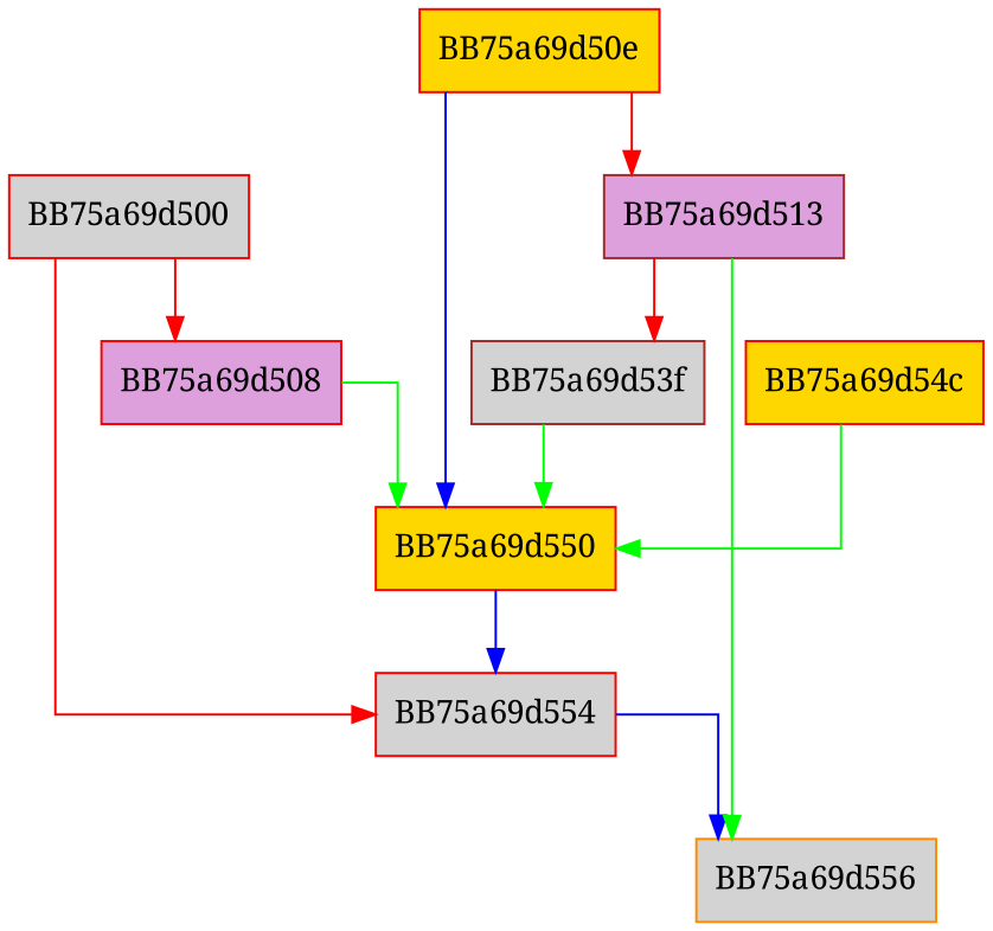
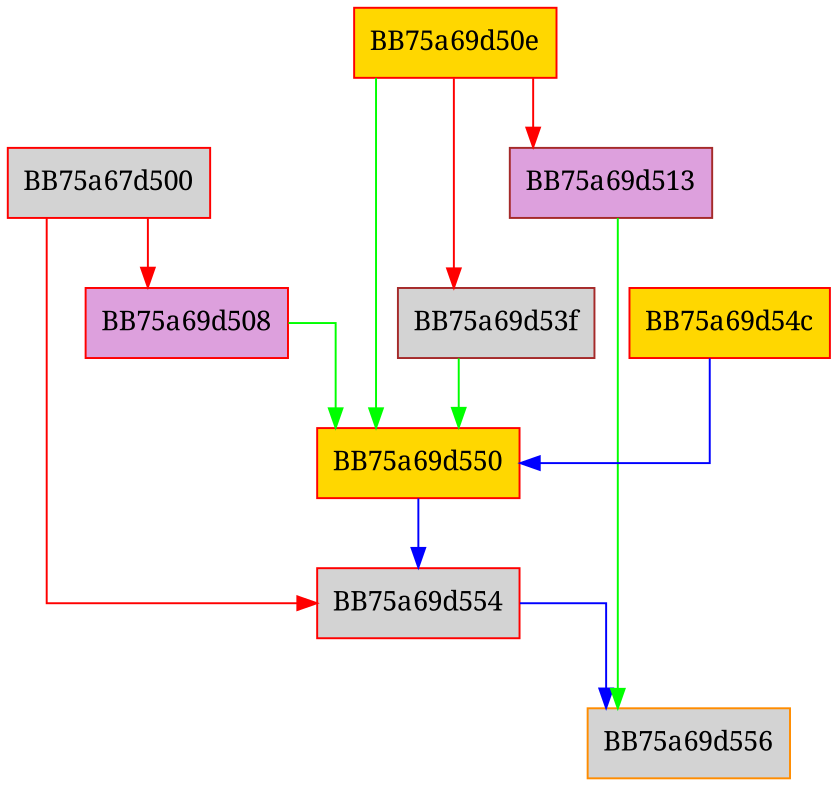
  digraph {
    fontname="Noto Serif"
    splines=ortho
    node [color=red fillcolor=lightgrey fontname="Noto Serif" shape=box style=filled]
    edge [color=red fontname="Noto Serif"]
-   BB75a69d500
+   BB75a69d500 [label=BB75a67d500]
    BB75a69d554
    BB75a69d508 [fillcolor=plum]
    BB75a69d556 [color=darkorange]
    BB75a69d550 [fillcolor=gold]
    BB75a69d50e [fillcolor=gold]
    BB75a69d513 [color=brown fillcolor=plum]
    BB75a69d53f [color=brown]
    BB75a69d54c [fillcolor=gold]
    BB75a69d500 -> BB75a69d554
    BB75a69d500 -> BB75a69d508
    BB75a69d554 -> BB75a69d556 [color=blue]
    BB75a69d508 -> BB75a69d550 [color=green]
    BB75a69d550 -> BB75a69d554 [color=blue]
-   BB75a69d50e -> BB75a69d550 [color=blue]
+   BB75a69d50e -> BB75a69d550 [color=green]
    BB75a69d50e -> BB75a69d513
    BB75a69d513 -> BB75a69d556 [color=green]
-   BB75a69d513 -> BB75a69d53f
+   BB75a69d50e -> BB75a69d53f
    BB75a69d53f -> BB75a69d550 [color=green]
-   BB75a69d54c -> BB75a69d550 [color=green]
+   BB75a69d54c -> BB75a69d550 [color=blue]
  }
